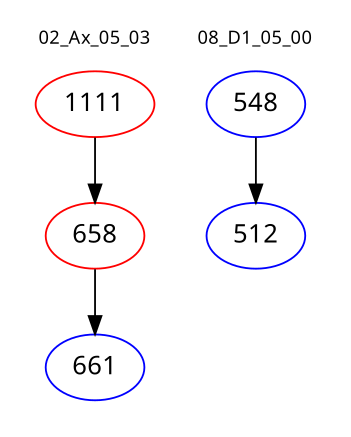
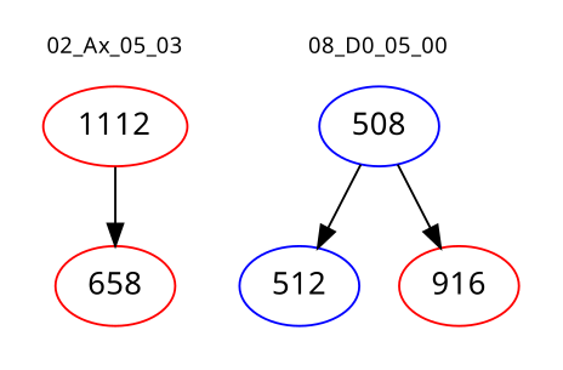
  digraph {
    fontname="Noto Sans"
    node [color=red fontname="Noto Sans"]
    edge [color=black fontname="Noto Sans"]
    n1 [label=658]
-   n2 [color=blue label=661]
-   n3 [label=1111]
-   n4 [color=blue label=548]
+   n3 [label=1112]
+   n4 [color=blue label=508]
    n5 [color=blue label=512]
+   n6 [label=916]
    subgraph cluster_1 {
      color=white
      fontsize=10
      label="02_Ax_05_03"
      n1
-     n2
      n3
    }
    subgraph cluster_2 {
      color=white
      fontsize=10
-     label="08_D1_05_00"
+     label="08_D0_05_00"
      n4
      n5
+     n6
    }
-   n1 -> n2
    n3 -> n1
    n4 -> n5
+   n4 -> n6
  }
